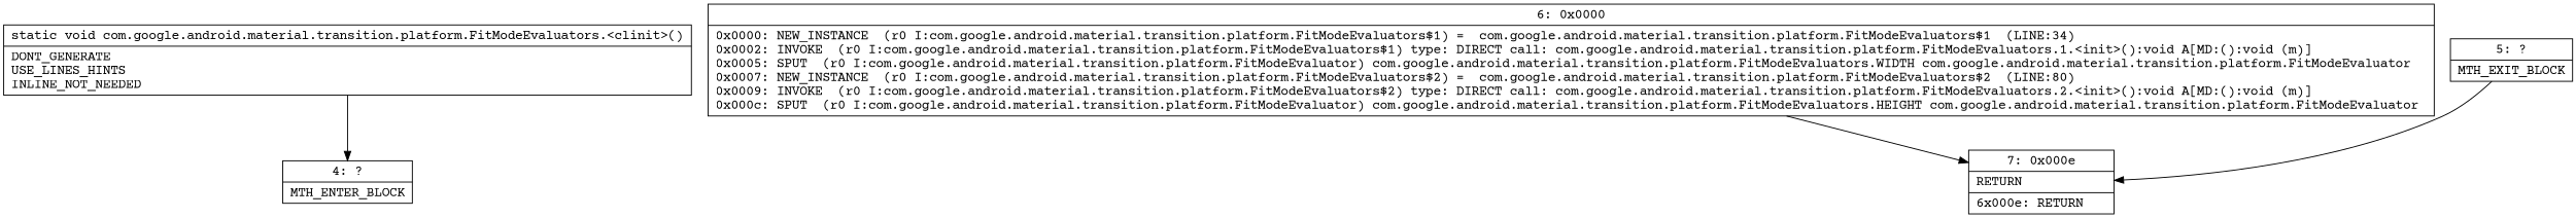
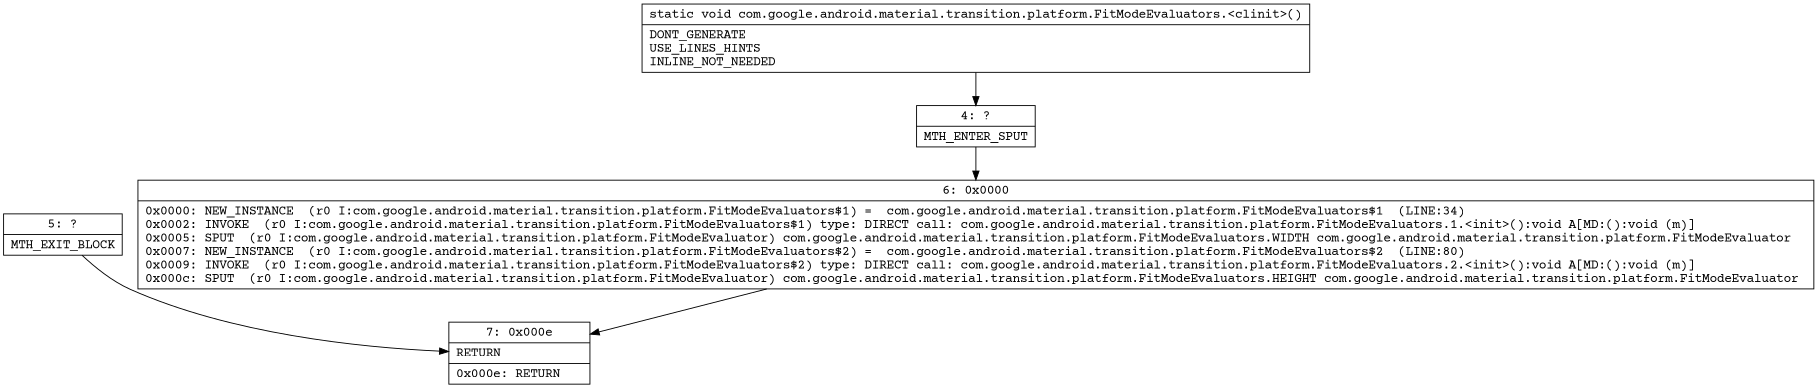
  digraph {
    fontname="Courier Prime"
    node [fontname="Courier Prime" shape=record]
    edge [fontname="Courier Prime"]
-   n1 [label="{4\:\ ?|MTH_ENTER_BLOCK\l}"]
+   n1 [label="{4\:\ ?|MTH_ENTER_SPUT\l}"]
    n2 [label="{6\:\ 0x0000|0x0000: NEW_INSTANCE  (r0 I:com.google.android.material.transition.platform.FitModeEvaluators$1) =  com.google.android.material.transition.platform.FitModeEvaluators$1  (LINE:34)\l0x0002: INVOKE  (r0 I:com.google.android.material.transition.platform.FitModeEvaluators$1) type: DIRECT call: com.google.android.material.transition.platform.FitModeEvaluators.1.\<init\>():void A[MD:():void (m)]\l0x0005: SPUT  (r0 I:com.google.android.material.transition.platform.FitModeEvaluator) com.google.android.material.transition.platform.FitModeEvaluators.WIDTH com.google.android.material.transition.platform.FitModeEvaluator \l0x0007: NEW_INSTANCE  (r0 I:com.google.android.material.transition.platform.FitModeEvaluators$2) =  com.google.android.material.transition.platform.FitModeEvaluators$2  (LINE:80)\l0x0009: INVOKE  (r0 I:com.google.android.material.transition.platform.FitModeEvaluators$2) type: DIRECT call: com.google.android.material.transition.platform.FitModeEvaluators.2.\<init\>():void A[MD:():void (m)]\l0x000c: SPUT  (r0 I:com.google.android.material.transition.platform.FitModeEvaluator) com.google.android.material.transition.platform.FitModeEvaluators.HEIGHT com.google.android.material.transition.platform.FitModeEvaluator \l}"]
-   n3 [label="{7\:\ 0x000e|RETURN\l|6x000e: RETURN   \l}"]
+   n3 [label="{7\:\ 0x000e|RETURN\l|0x000e: RETURN   \l}"]
    n4 [label="{5\:\ ?|MTH_EXIT_BLOCK\l}"]
    n5 [label="{static void com.google.android.material.transition.platform.FitModeEvaluators.\<clinit\>()  | DONT_GENERATE\lUSE_LINES_HINTS\lINLINE_NOT_NEEDED\l}"]
+   n1 -> n2
    n2 -> n3
    n4 -> n3
    n5 -> n1
  }
